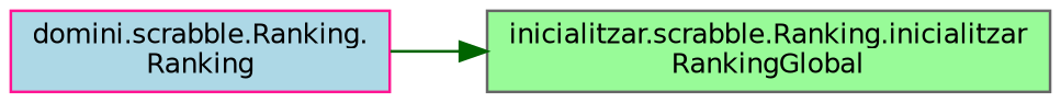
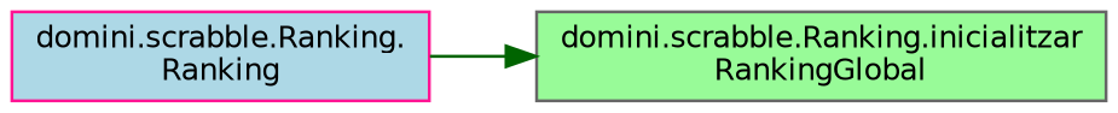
  digraph {
    rankdir=LR
    node [fontname=Helvetica fontsize=10 shape=box style=filled]
    n1 [color=deeppink fillcolor=lightblue fontcolor=black height=0.2 label="domini.scrabble.Ranking.\lRanking" width=0.4]
-   n2 [color=gray40 fillcolor=palegreen height=0.2 label="inicialitzar.scrabble.Ranking.inicialitzar\lRankingGlobal" width=0.4]
+   n2 [color=gray40 fillcolor=palegreen height=0.2 label="domini.scrabble.Ranking.inicialitzar\lRankingGlobal" width=0.4]
    n1 -> n2 [color=darkgreen fontname=Helvetica fontsize=10 labelfontname=Helvetica labelfontsize=10 style=solid]
  }
